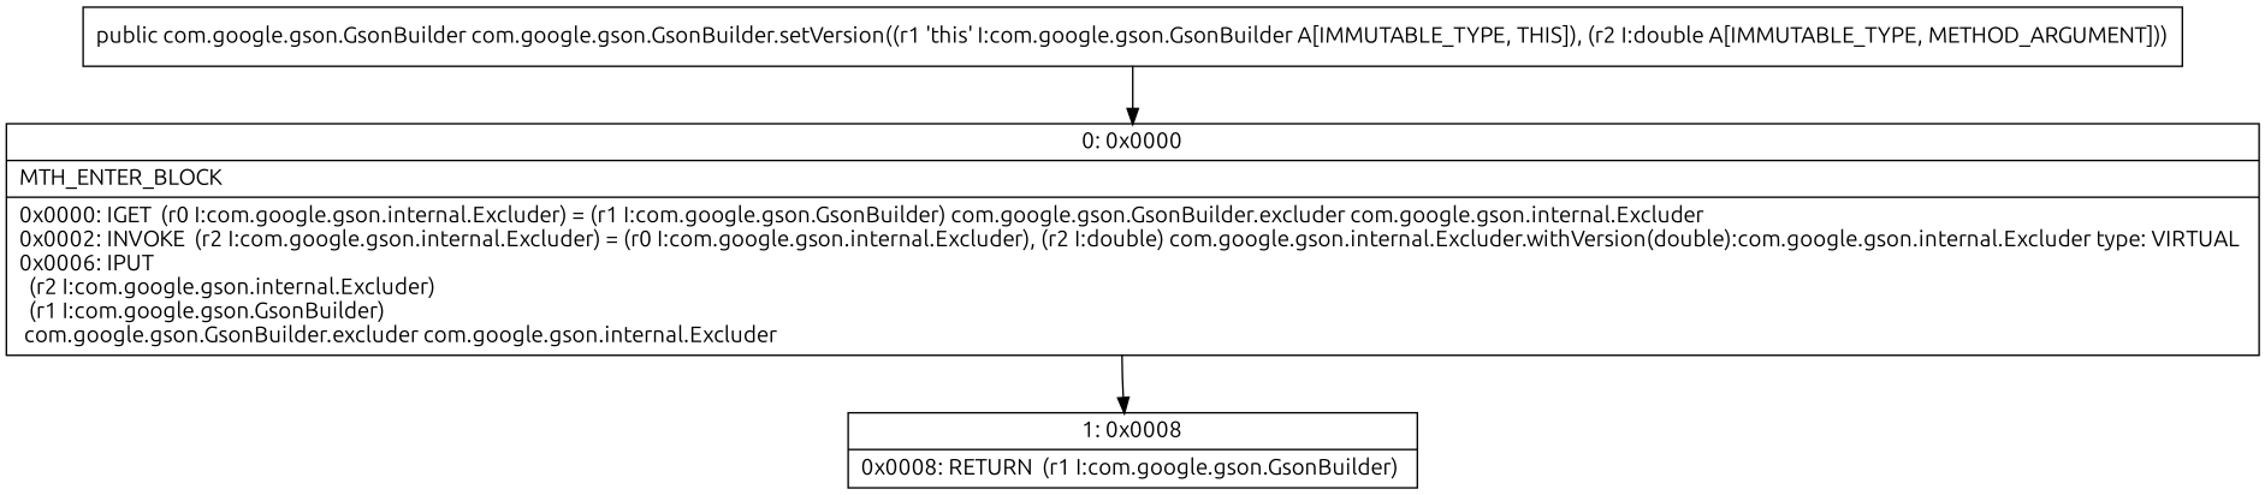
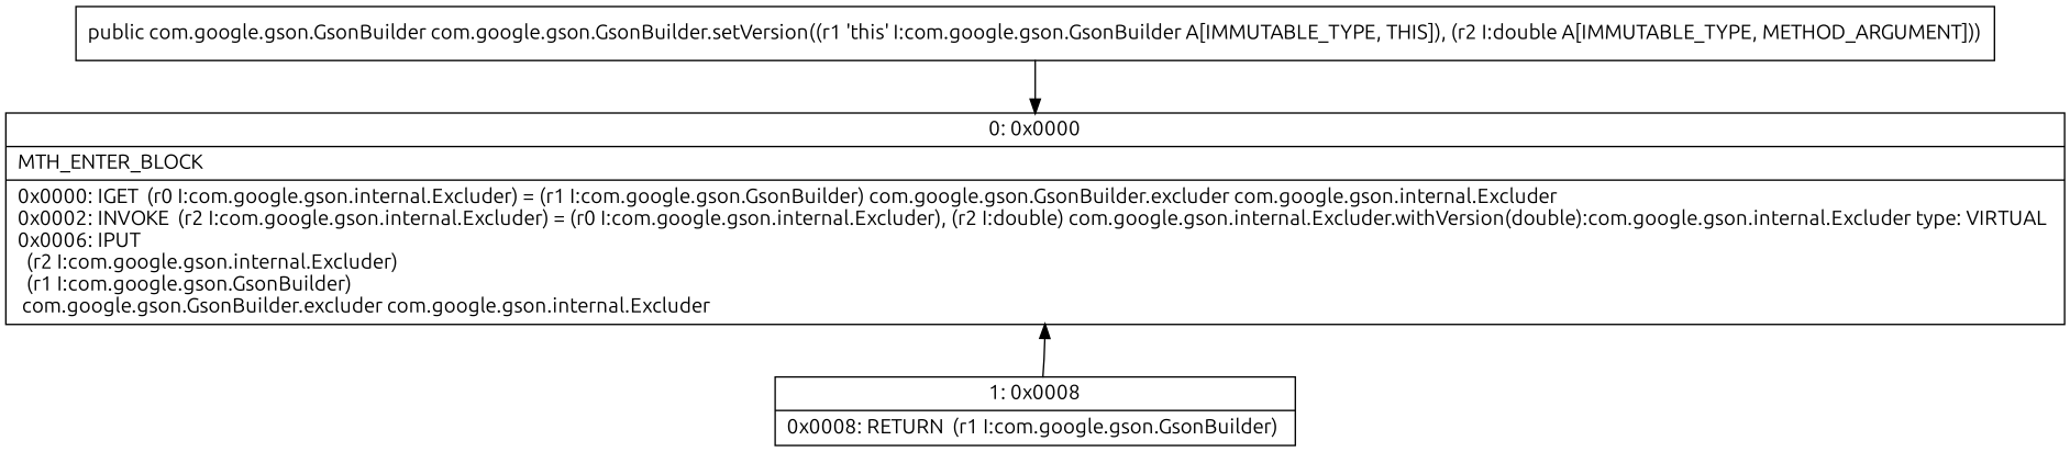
  digraph {
    fontname=Ubuntu
    node [shape=record fontname=Ubuntu]
    edge [fontname=Ubuntu]
    n1 [label="{0\:\ 0x0000|MTH_ENTER_BLOCK\l|0x0000: IGET  (r0 I:com.google.gson.internal.Excluder) = (r1 I:com.google.gson.GsonBuilder) com.google.gson.GsonBuilder.excluder com.google.gson.internal.Excluder \l0x0002: INVOKE  (r2 I:com.google.gson.internal.Excluder) = (r0 I:com.google.gson.internal.Excluder), (r2 I:double) com.google.gson.internal.Excluder.withVersion(double):com.google.gson.internal.Excluder type: VIRTUAL \l0x0006: IPUT  \l  (r2 I:com.google.gson.internal.Excluder)\l  (r1 I:com.google.gson.GsonBuilder)\l com.google.gson.GsonBuilder.excluder com.google.gson.internal.Excluder \l}"]
    n2 [label="{1\:\ 0x0008|0x0008: RETURN  (r1 I:com.google.gson.GsonBuilder) \l}"]
    n3 [label="{public com.google.gson.GsonBuilder com.google.gson.GsonBuilder.setVersion((r1 'this' I:com.google.gson.GsonBuilder A[IMMUTABLE_TYPE, THIS]), (r2 I:double A[IMMUTABLE_TYPE, METHOD_ARGUMENT])) }"]
-   n1 -> n2
+   n2 -> n1
    n3 -> n1
  }
